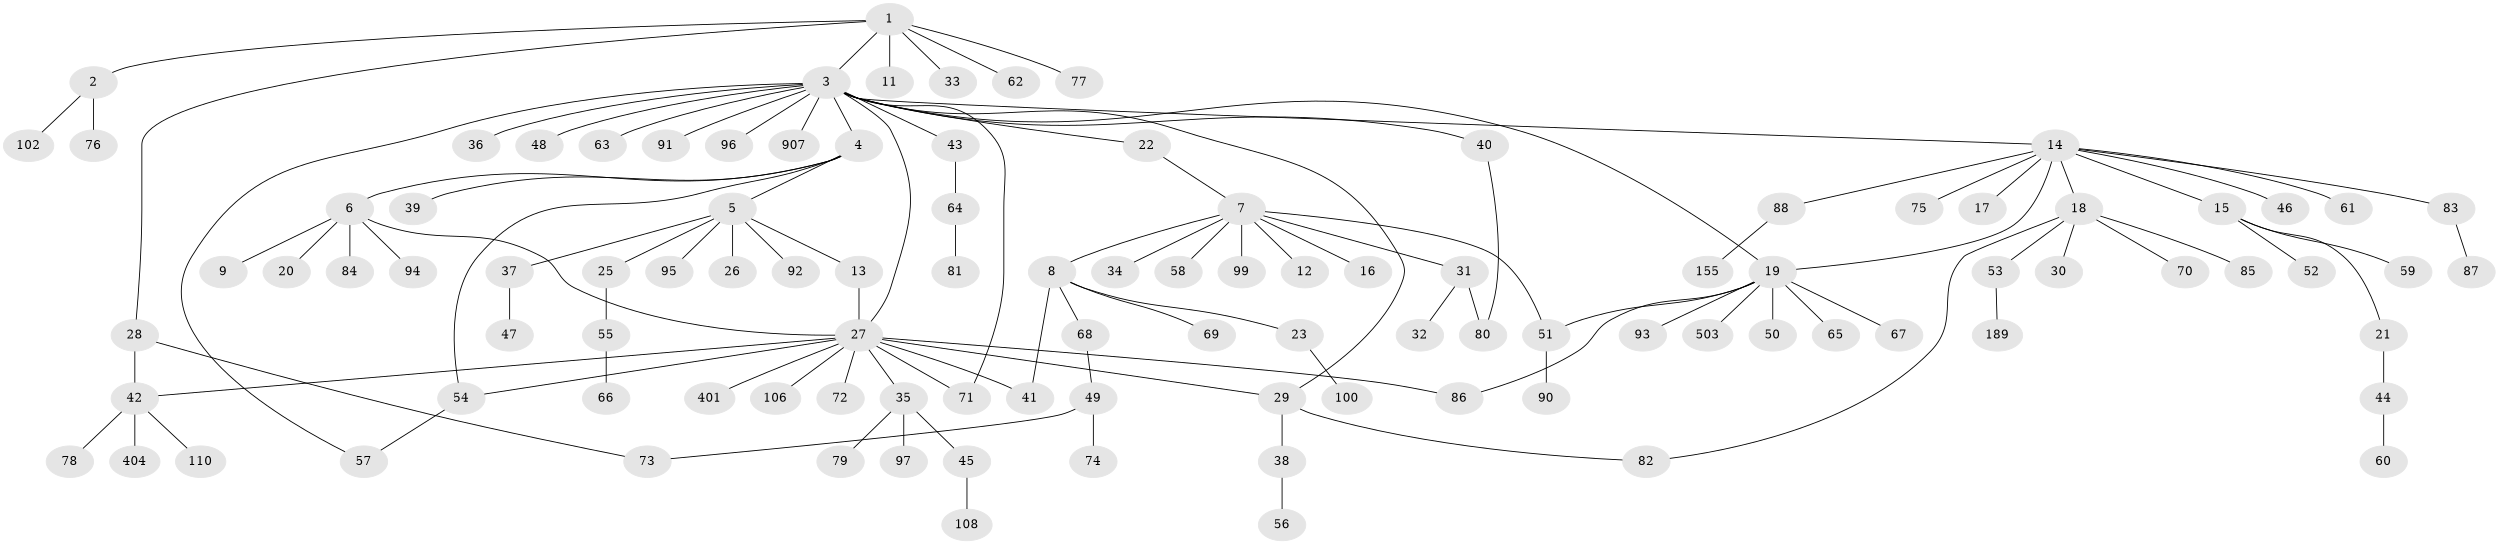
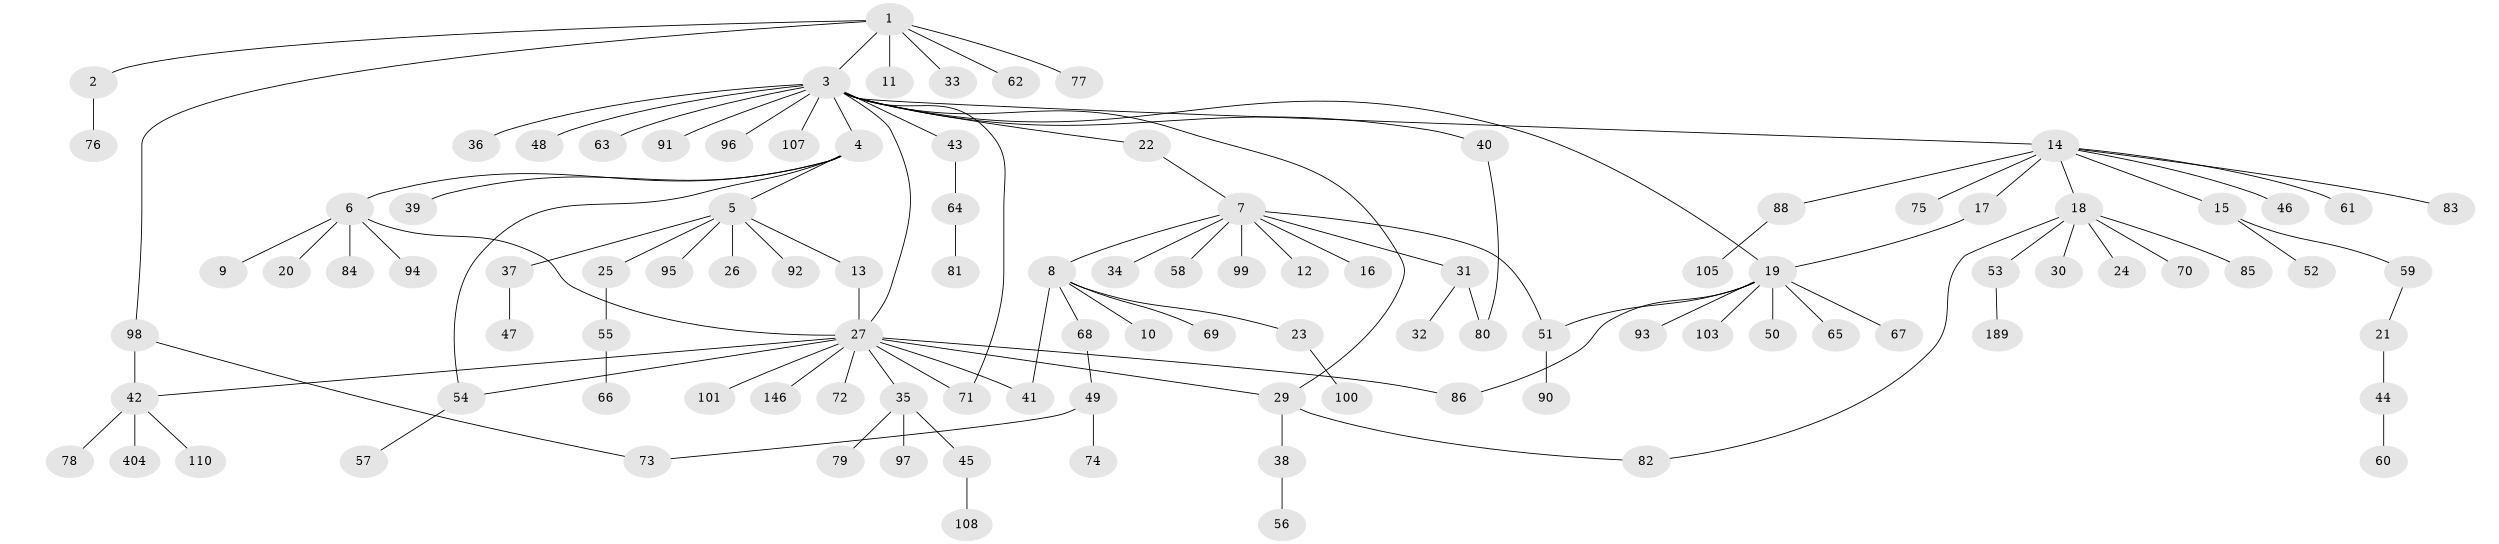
  graph {
    node [color=gray90 style=filled]
    1
    2
    3
    11
-   28
+   28 [label=98]
    33
    62
    77
    76
-   102
    4
    14
    19
    22
    27
    29
    36
    40
    43
    48
    57
    63
    71
    91
    96
-   107 [label=907]
+   107
    42
    73
    5
    6
    39
    54
    7
    8
    12
    16
    31
    34
    51
    58
    99
    15
    17
    18
    46
    61
    75
    83
    88
    50
    65
    67
    86
    93
-   103 [label=503]
+   103
    41
    35
    72
-   101 [label=401]
-   106
+   101
+   106 [label=146]
    82
    38
    80
    64
    13
    25
    26
    37
    92
    95
    9
    20
    84
    94
    55
    47
+   10
    23
    68
    69
    32
    90
    100
    49
    21
    52
    59
+   24
    30
    53
    70
    85
-   87
-   105 [label=155]
+   105
    44
    n96 [label=189]
    60
    66
    45
    79
    97
    78
    n103 [label=404]
    110
    74
    56
    108
    81
    1 -- 2
    1 -- 3
    1 -- 11
    1 -- 28
    1 -- 33
    1 -- 62
    1 -- 77
    2 -- 76
-   2 -- 102
    3 -- 4
    3 -- 14
    3 -- 19
    3 -- 22
    3 -- 27
    3 -- 29
    3 -- 36
    3 -- 40
    3 -- 43
    3 -- 48
-   3 -- 57
    3 -- 63
    3 -- 71
    3 -- 91
    3 -- 96
    3 -- 107
    28 -- 42
    28 -- 73
    4 -- 5
    4 -- 6
    4 -- 39
    4 -- 54
-   14 -- 19
+   17 -- 19
    14 -- 15
    14 -- 17
    14 -- 18
    14 -- 46
    14 -- 61
    14 -- 75
    14 -- 83
    14 -- 88
    19 -- 51
    19 -- 50
    19 -- 65
    19 -- 67
    19 -- 86
    19 -- 93
    19 -- 103
    22 -- 7
    27 -- 29
    27 -- 71
    27 -- 42
    27 -- 54
    27 -- 86
    27 -- 41
    27 -- 35
    27 -- 72
    27 -- 101
    27 -- 106
    29 -- 82
    29 -- 38
    40 -- 80
    43 -- 64
    42 -- 78
    42 -- n103
    42 -- 110
    5 -- 13
    5 -- 25
    5 -- 26
    5 -- 37
    5 -- 92
    5 -- 95
    6 -- 27
    6 -- 9
    6 -- 20
    6 -- 84
    6 -- 94
    54 -- 57
    7 -- 8
    7 -- 12
    7 -- 16
    7 -- 31
    7 -- 34
    7 -- 51
    7 -- 58
    7 -- 99
    8 -- 41
+   8 -- 10
    8 -- 23
    8 -- 68
    8 -- 69
    31 -- 80
    31 -- 32
    51 -- 90
-   15 -- 21
+   59 -- 21
    15 -- 52
    15 -- 59
    18 -- 82
+   18 -- 24
    18 -- 30
    18 -- 53
    18 -- 70
    18 -- 85
-   83 -- 87
    88 -- 105
    35 -- 45
    35 -- 79
    35 -- 97
    38 -- 56
    64 -- 81
    13 -- 27
    25 -- 55
    37 -- 47
    55 -- 66
    23 -- 100
    68 -- 49
    49 -- 73
    49 -- 74
    21 -- 44
    53 -- n96
    44 -- 60
    45 -- 108
  }
